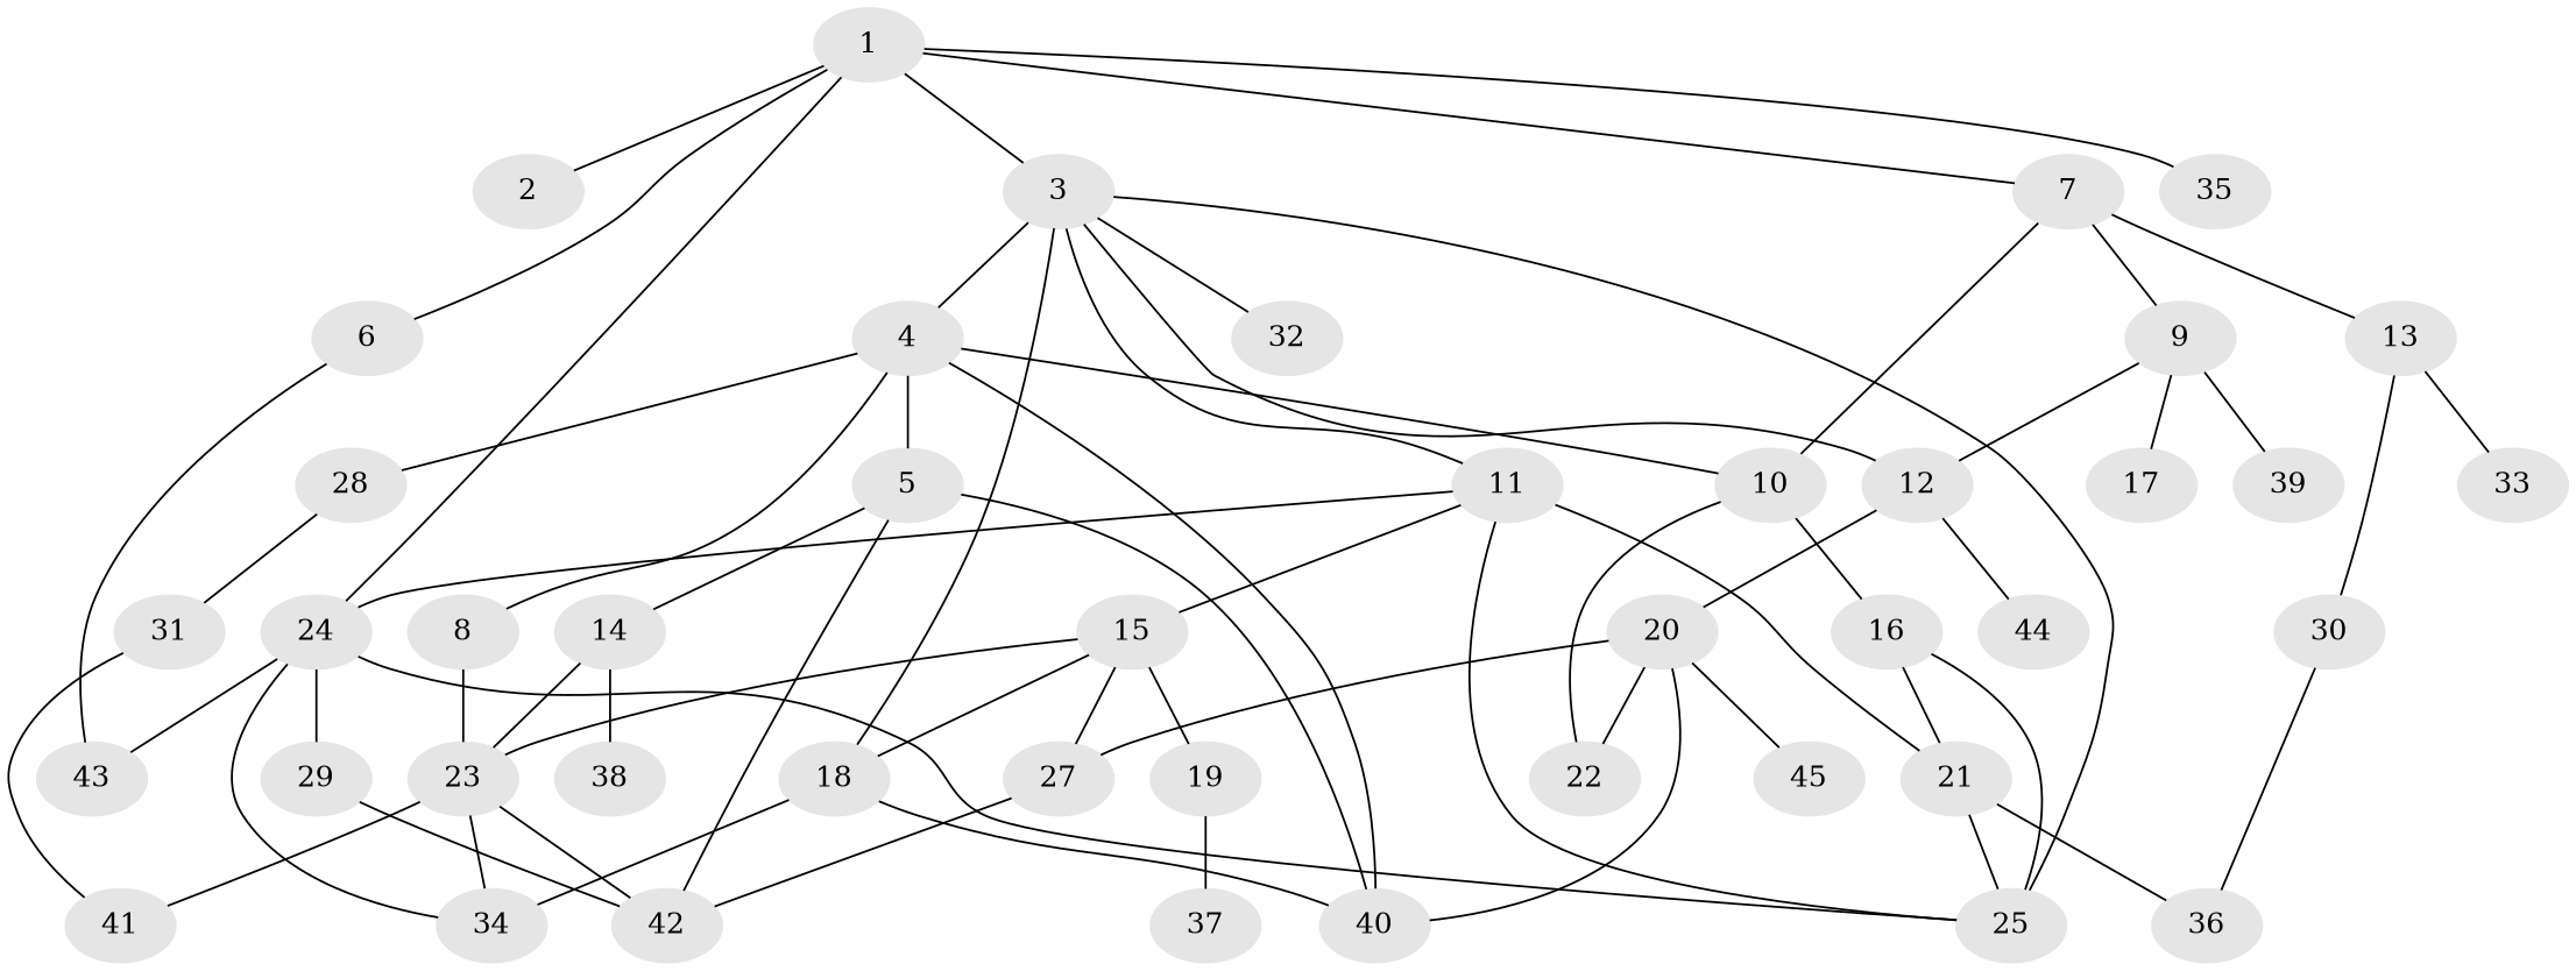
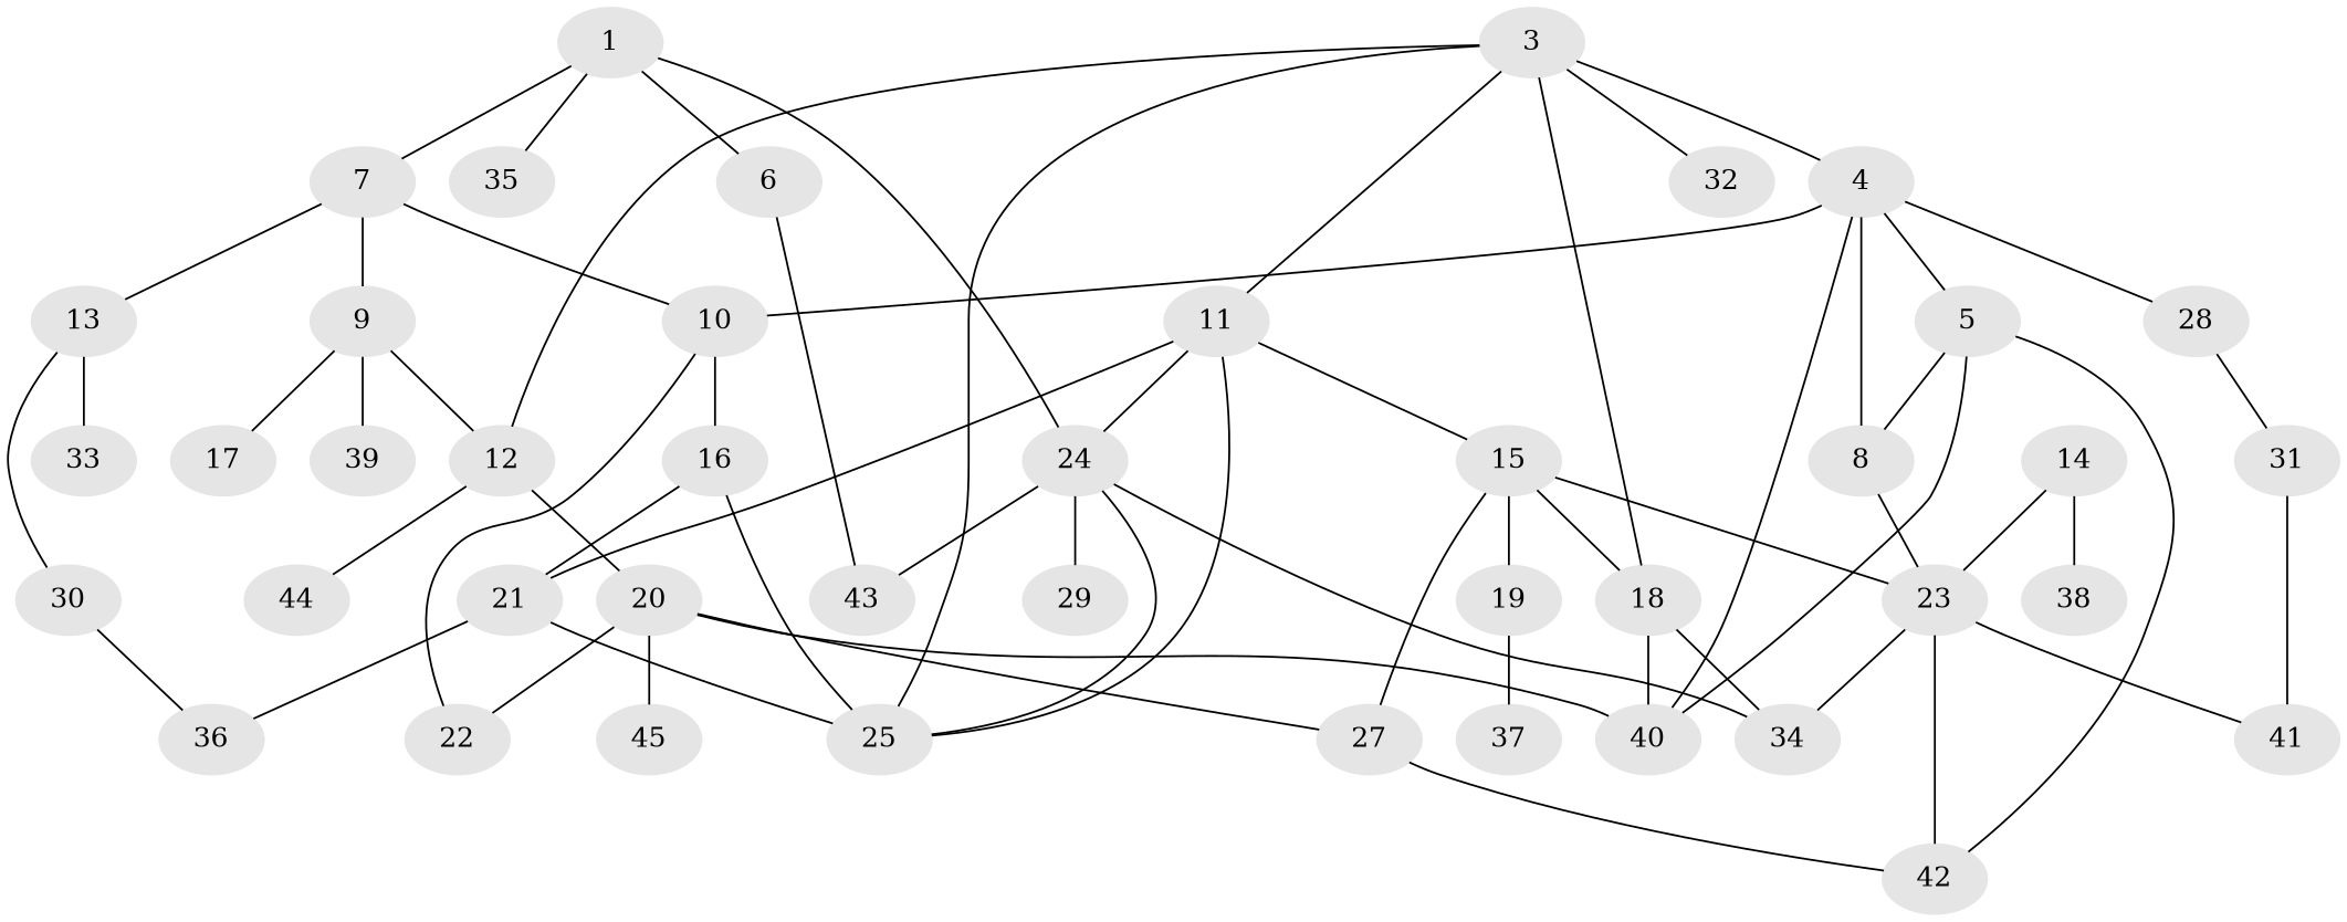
  graph {
    node [color=gray90 style=filled]
    edge [weight=1.0]
    1
-   2
    3
    6
    7
    24
    35
    4
    11
    12
    18
    25
    32
    43
    10
    9
    13
    34
    29
    5
    8
    28
    40
    15
    21
    20
    44
    14
    42
    23
    16
    22
    31
    38
    17
    39
    30
    33
    41
    19
    27
    36
    45
    37
-   1 -- 2 [weight=2.0]
-   1 -- 3 [weight=2.0]
    1 -- 6
    1 -- 7
    1 -- 24
    1 -- 35
    3 -- 4
    3 -- 11
    3 -- 12
    3 -- 18
    3 -- 25
    3 -- 32
    6 -- 43
    7 -- 10
    7 -- 9
    7 -- 13
    24 -- 25
    24 -- 43
    24 -- 34
    24 -- 29 [weight=2.0]
    4 -- 10
    4 -- 5
    4 -- 8
    4 -- 28
    4 -- 40
    11 -- 24
    11 -- 25
    11 -- 15
    11 -- 21 [weight=2.0]
    12 -- 20
    12 -- 44
    18 -- 34 [weight=2.0]
    18 -- 40
    10 -- 16 [weight=3.0]
    10 -- 22
    9 -- 12
    9 -- 17
    9 -- 39
    13 -- 30
    13 -- 33
-   29 -- 42
    5 -- 40
-   5 -- 14
+   5 -- 8
    5 -- 42
    8 -- 23
    28 -- 31
    15 -- 18 [weight=2.0]
    15 -- 23
    15 -- 19 [weight=2.0]
    15 -- 27
    21 -- 25
    21 -- 36
    20 -- 40
    20 -- 22
    20 -- 27
    20 -- 45
    14 -- 23
    14 -- 38
    23 -- 34
    23 -- 42
    23 -- 41
    16 -- 25 [weight=2.0]
    16 -- 21
    31 -- 41
    30 -- 36
    19 -- 37
    27 -- 42
  }
